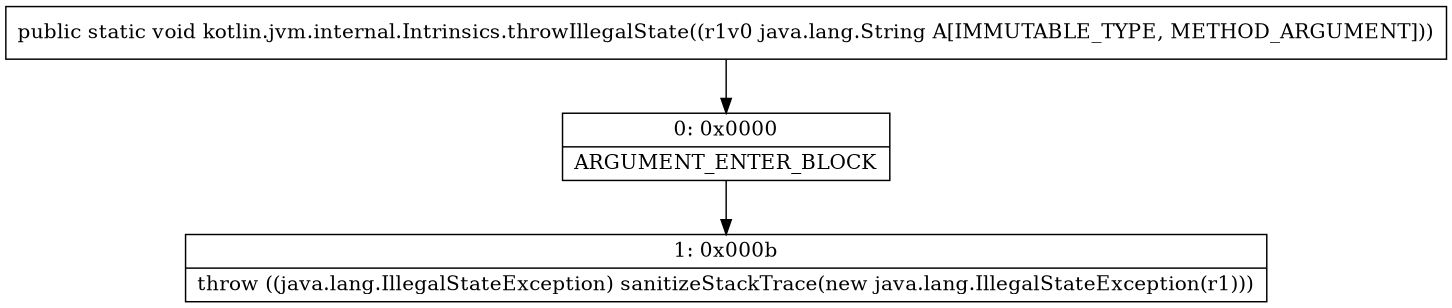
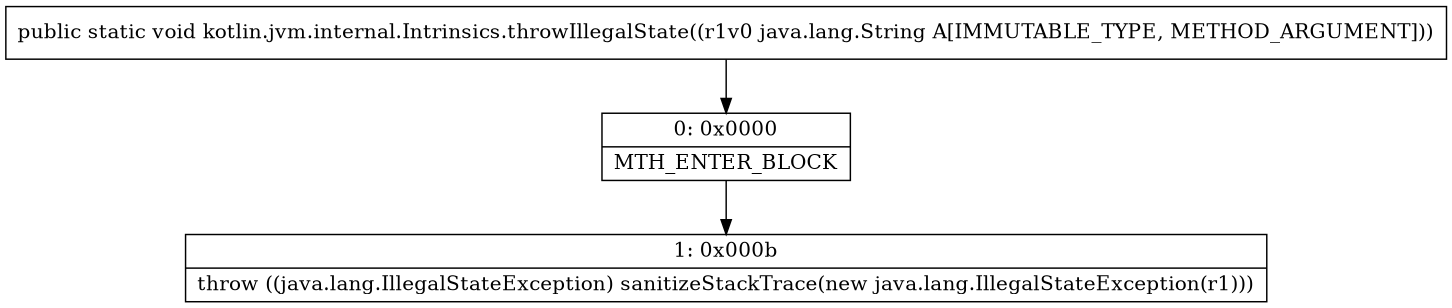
  digraph {
    node [shape=record]
-   n1 [label="{0\:\ 0x0000|ARGUMENT_ENTER_BLOCK\l}"]
+   n1 [label="{0\:\ 0x0000|MTH_ENTER_BLOCK\l}"]
    n2 [label="{1\:\ 0x000b|throw ((java.lang.IllegalStateException) sanitizeStackTrace(new java.lang.IllegalStateException(r1)))\l}"]
    n3 [label="{public static void kotlin.jvm.internal.Intrinsics.throwIllegalState((r1v0 java.lang.String A[IMMUTABLE_TYPE, METHOD_ARGUMENT])) }"]
    n1 -> n2
    n3 -> n1
  }
